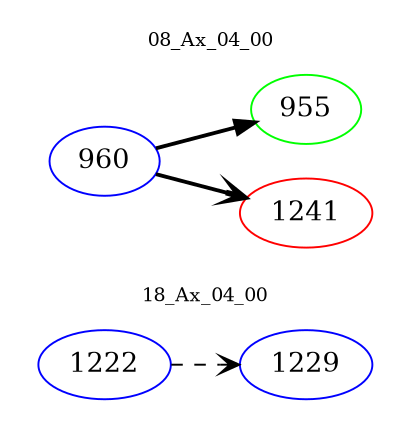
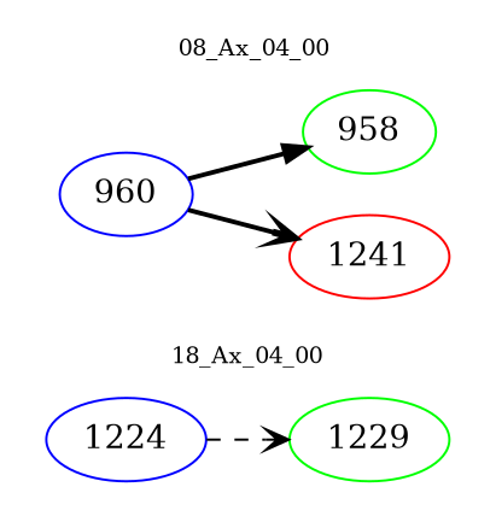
  digraph {
    rankdir=LR
    node [color=blue]
    edge [arrowhead=vee color=black style=bold]
-   n1 [label=1222]
-   n2 [label=1229]
+   n1 [label=1224]
+   n2 [color=green label=1229]
    n3 [label=960]
    n4 [color=red label=1241]
-   n5 [color=green label=955]
+   n5 [color=green label=958]
    subgraph cluster_1 {
      color=white
      fontsize=10
      label="18_Ax_04_00"
      n1
      n2
    }
    subgraph cluster_2 {
      color=white
      fontsize=10
      label="08_Ax_04_00"
      n3
      n4
      n5
    }
    n1 -> n2 [style=dashed]
    n3 -> n4
    n3 -> n5 [arrowhead=normal]
  }
